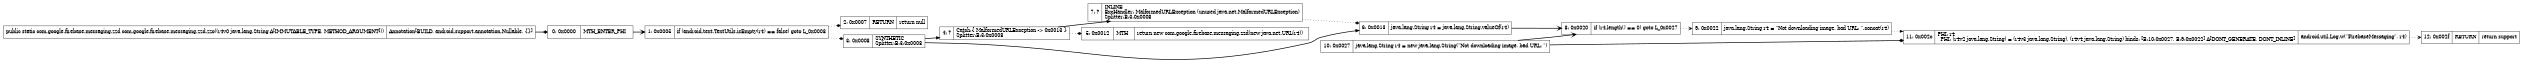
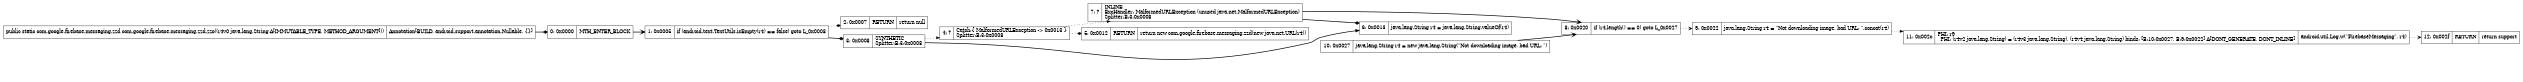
  digraph {
    rankdir=LR
    node [shape=record]
    edge [arrowhead=diamond style=bold]
-   n1 [label="{0\:\ 0x0000|MTH_ENTER_PHI\l}"]
+   n1 [label="{0\:\ 0x0000|MTH_ENTER_BLOCK\l}"]
    n2 [label="{1\:\ 0x0005|if (android.text.TextUtils.isEmpty(r4) == false) goto L_0x0008\l}"]
    n3 [label="{2\:\ 0x0007|RETURN\l|return null\l}"]
    n4 [label="{3\:\ 0x0008|SYNTHETIC\lSplitter:B:3:0x0008\l}"]
    n5 [label="{4\:\ ?|Catch:\{ MalformedURLException \-\> 0x0013 \}\lSplitter:B:3:0x0008\l}"]
    n6 [label="{6\:\ 0x0013|java.lang.String r4 = java.lang.String.valueOf(r4)\l}"]
    n7 [label="{7\:\ ?|INLINE\lExcHandler: MalformedURLException (unused java.net.MalformedURLException)\lSplitter:B:3:0x0008\l}"]
-   n8 [label="{5\:\ 0x0012|MTH\l|return new com.google.firebase.messaging.zzd(new java.net.URL(r4))\l}"]
+   n8 [label="{5\:\ 0x0012|RETURN\l|return new com.google.firebase.messaging.zzd(new java.net.URL(r4))\l}"]
    n9 [label="{8\:\ 0x0020|if (r4.length() == 0) goto L_0x0027\l}"]
    n10 [label="{9\:\ 0x0022|java.lang.String r4 = \"Not downloading image, bad URL: \".concat(r4)\l}"]
-   n11 [label="{11\:\ 0x002c|PHI: r4 \l  PHI: (r4v2 java.lang.String) = (r4v3 java.lang.String), (r4v4 java.lang.String) binds: [B:10:0x0027, B:9:0x0022] A[DONT_GENERATE, DONT_INLINE]\l|android.util.Log.w(\"FirebaseMessaging\", r4)\l}"]
+   n11 [label="{11\:\ 0x002c|PHI: r9 \l  PHI: (r4v2 java.lang.String) = (r4v3 java.lang.String), (r4v4 java.lang.String) binds: [B:10:0x0027, B:9:0x0022] A[DONT_GENERATE, DONT_INLINE]\l|android.util.Log.w(\"FirebaseMessaging\", r4)\l}"]
    n12 [label="{10\:\ 0x0027|java.lang.String r4 = new java.lang.String(\"Not downloading image, bad URL: \")\l}"]
    n13 [label="{12\:\ 0x002f|RETURN\l|return support\l}"]
    n14 [label="{public static com.google.firebase.messaging.zzd com.google.firebase.messaging.zzd.zzo((r4v0 java.lang.String A[IMMUTABLE_TYPE, METHOD_ARGUMENT]))  | Annotation[BUILD, android.support.annotation.Nullable, \{\}]\l}"]
    n1 -> n2 [arrowhead=vee]
    n2 -> n3 [style=dotted]
-   n2 -> n4 [style=dotted]
-   n4 -> n5 [arrowhead=normal]
+   n2 -> n4
+   n4 -> n5 [arrowhead=normal style=dotted]
    n4 -> n6 [arrowhead=normal]
-   n5 -> n7 [arrowhead=normal]
+   n5 -> n7 [arrowhead=normal style=dotted]
    n5 -> n8 [style=dotted]
-   n6 -> n9 [arrowhead=vee]
-   n7 -> n6 [style=dotted]
+   n7 -> n9 [arrowhead=vee]
+   n7 -> n6
    n9 -> n10 [arrowhead=vee style=dotted]
    n10 -> n11 [arrowhead=normal style=dotted]
    n11 -> n13 [arrowhead=vee style=dotted]
    n12 -> n9 [arrowhead=vee]
-   n12 -> n11
    n14 -> n1
  }
